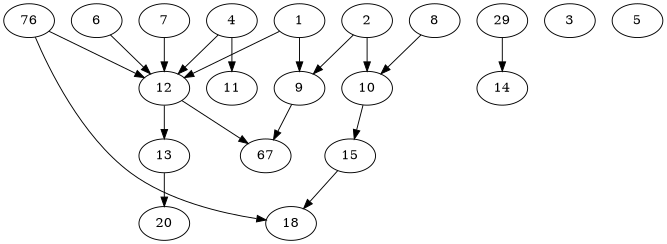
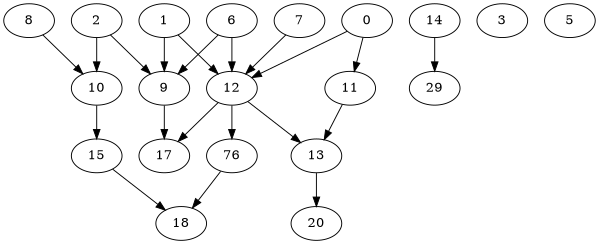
  digraph {
    node [alpha=0.14]
    1 [expect_size=10464256]
    9 [alpha=0.05 expect_size=15219712]
    12 [alpha=0.02 expect_size=36712448]
-   17 [alpha=0.05 expect_size=26446848 label=67]
+   17 [alpha=0.05 expect_size=26446848]
    10 [alpha=0.08 expect_size=43631616]
    15 [alpha=0.03 expect_size=36684800]
    13 [alpha=0.03 expect_size=38994944]
    n8 [alpha=0.07 expect_size=19575808 label=76]
    14 [expect_size=21325824]
    n10 [alpha=0.06 expect_size=38159360 label=29]
    18 [alpha=0.01 expect_size=13541376]
    20 [alpha=0.12 expect_size=50220032]
    2 [alpha=0.01 expect_size=19631104]
    3 [alpha=0.13 expect_size=29707264]
-   4 [alpha=0.07 expect_size=43894784]
+   4 [alpha=0.07 expect_size=43894784 label=0]
    11 [expect_size=50420736]
    5 [alpha=0.13 expect_size=29118464]
    6 [alpha=0.03 expect_size=21750784]
    7 [alpha=0.15 expect_size=22566912]
    8 [alpha=0.10 expect_size=25230336]
    1 -> 9
    1 -> 12
    9 -> 17
    12 -> 17
    12 -> 13
-   n8 -> 12
+   12 -> n8
    10 -> 15
    15 -> 18
    13 -> 20
    n8 -> 18
-   n10 -> 14
+   14 -> n10
    2 -> 9
    2 -> 10
    4 -> 12
    4 -> 11
+   11 -> 13
+   6 -> 9
    6 -> 12
    7 -> 12
    8 -> 10
  }
